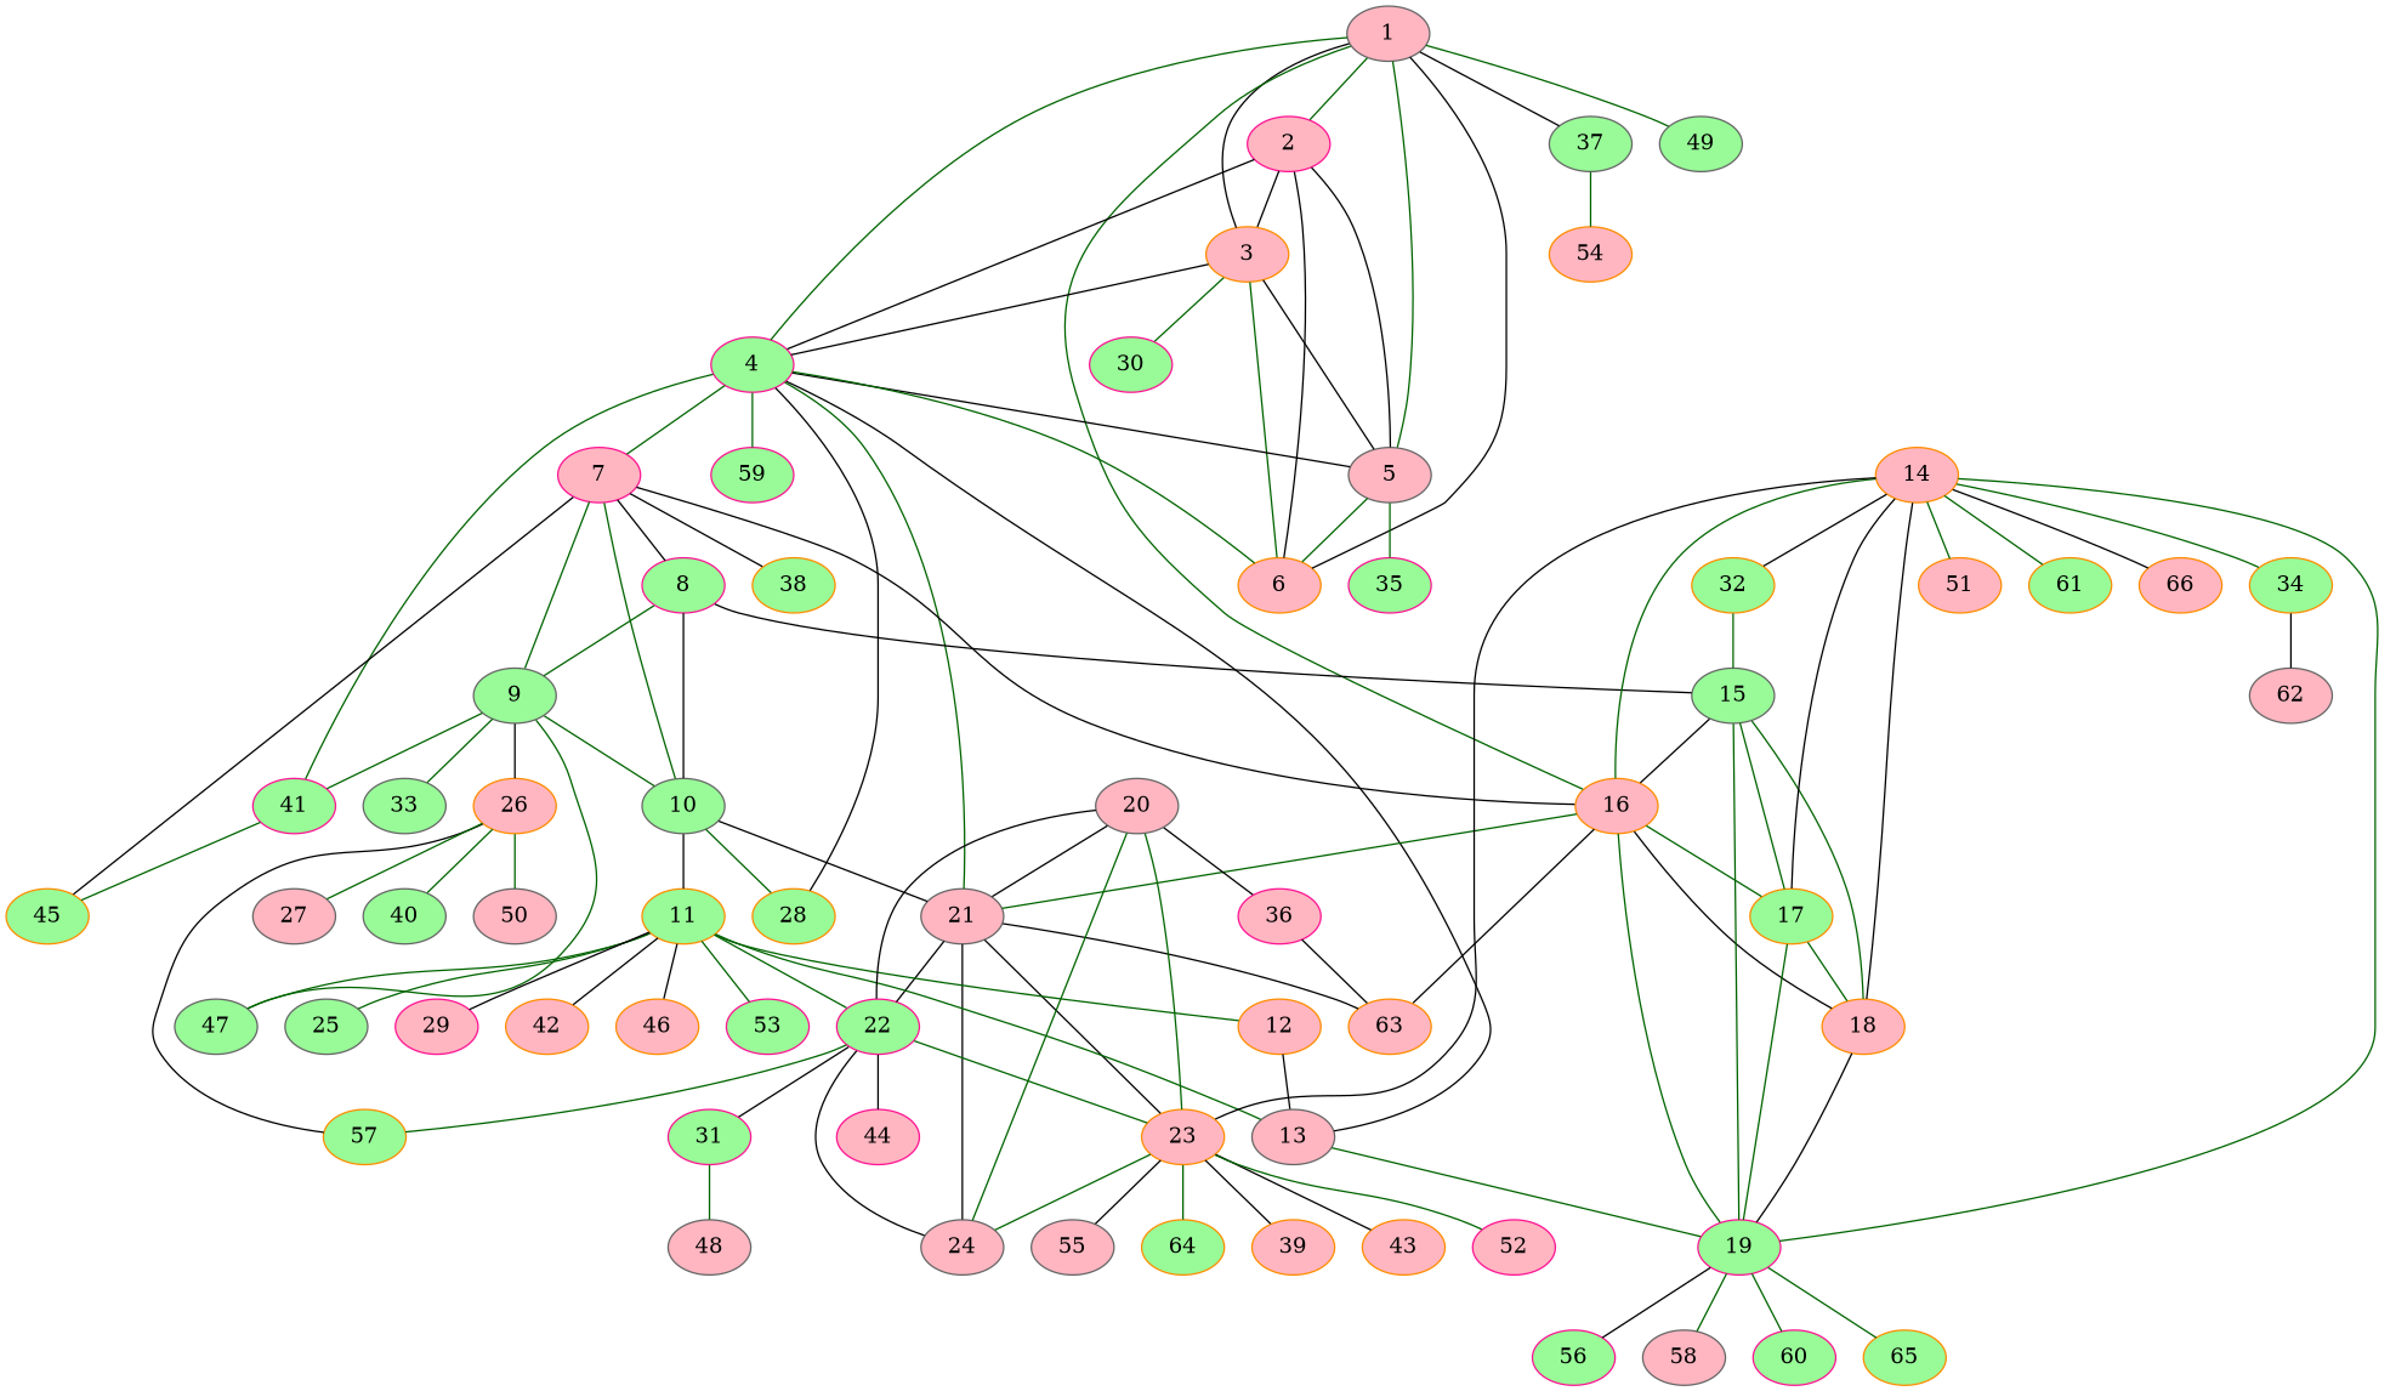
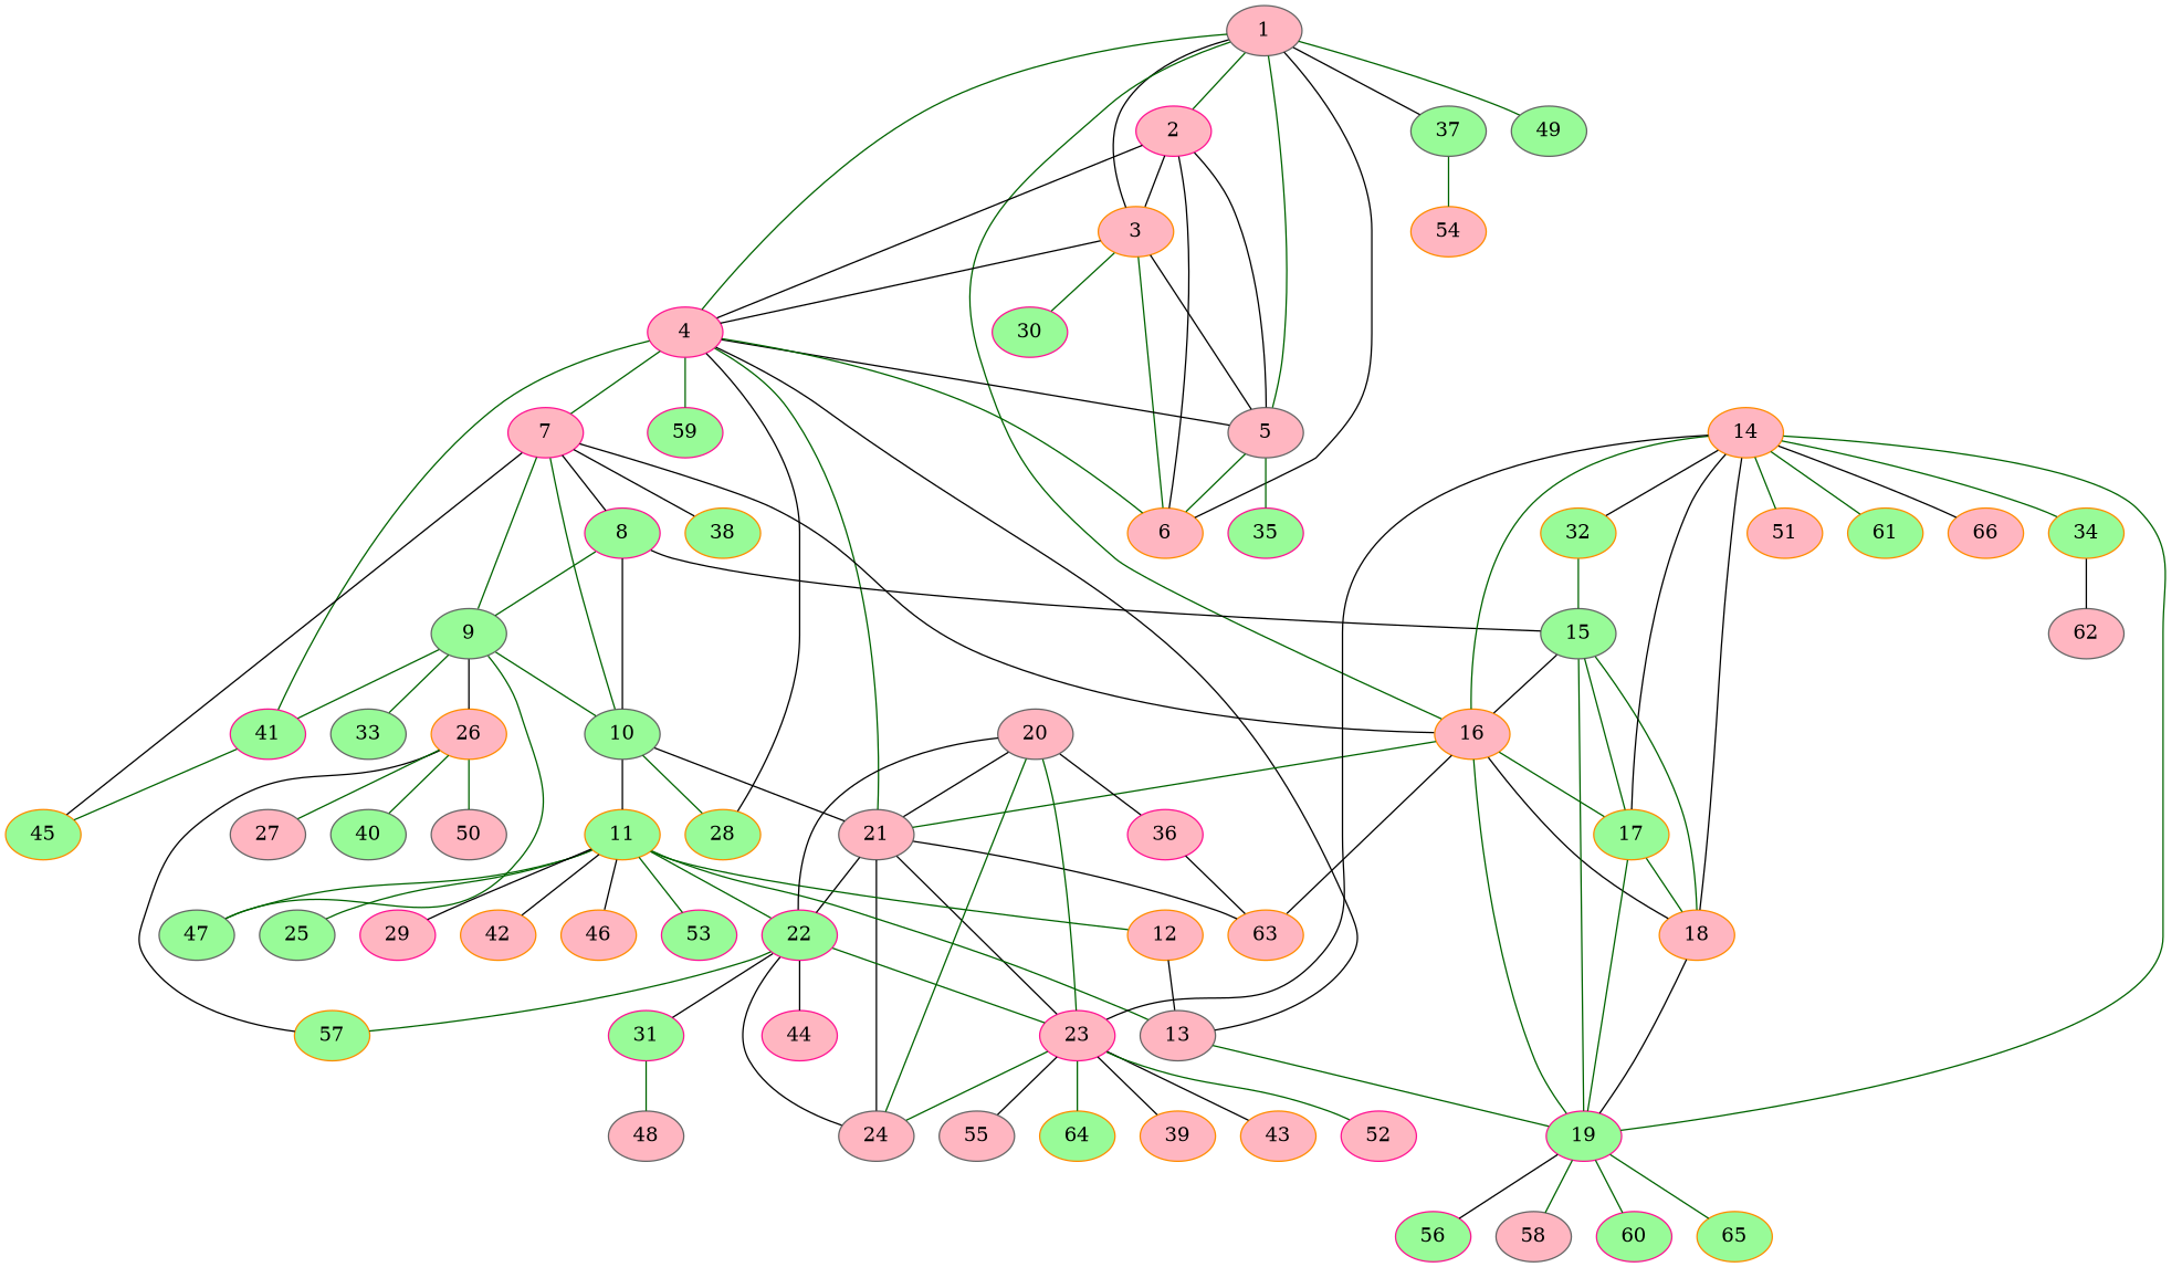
  graph {
    node [color=darkorange fillcolor=lightpink style=filled]
    edge [color=darkgreen weight=1.0]
    1 [color=gray40]
    2 [color=deeppink]
    3
-   4 [color=deeppink fillcolor=palegreen]
+   4 [color=deeppink]
    5 [color=gray40]
    6
    16
    37 [color=gray40 fillcolor=palegreen]
    49 [color=gray40 fillcolor=palegreen]
    30 [color=deeppink fillcolor=palegreen]
    7 [color=deeppink]
    13 [color=gray40]
    21 [color=gray40]
    28 [fillcolor=palegreen]
    41 [color=deeppink fillcolor=palegreen]
    59 [color=deeppink fillcolor=palegreen]
    35 [color=deeppink fillcolor=palegreen]
    19 [color=deeppink fillcolor=palegreen]
    17 [fillcolor=palegreen]
    18
    63
    54
    8 [color=deeppink fillcolor=palegreen]
    9 [color=gray40 fillcolor=palegreen]
    10 [color=gray40 fillcolor=palegreen]
    38 [fillcolor=palegreen]
    45 [fillcolor=palegreen]
    22 [color=deeppink fillcolor=palegreen]
-   23
+   23 [color=deeppink]
    24 [color=gray40]
    15 [color=gray40 fillcolor=palegreen]
    26
    33 [color=gray40 fillcolor=palegreen]
    47 [color=gray40 fillcolor=palegreen]
    11 [fillcolor=palegreen]
    57 [fillcolor=palegreen]
    27 [color=gray40]
    40 [color=gray40 fillcolor=palegreen]
    50 [color=gray40]
    12
    25 [color=gray40 fillcolor=palegreen]
    29 [color=deeppink]
    42
    46
    53 [color=deeppink fillcolor=palegreen]
    31 [color=deeppink fillcolor=palegreen]
    44 [color=deeppink]
    56 [color=deeppink fillcolor=palegreen]
    58 [color=gray40]
    60 [color=deeppink fillcolor=palegreen]
    65 [fillcolor=palegreen]
    14
    32 [fillcolor=palegreen]
    34 [fillcolor=palegreen]
    51
    61 [fillcolor=palegreen]
    66
    39
    43
    52 [color=deeppink]
    55 [color=gray40]
    64 [fillcolor=palegreen]
    62 [color=gray40]
    20 [color=gray40]
    36 [color=deeppink]
    48 [color=gray40]
    1 -- 2
    1 -- 3 [color=black]
    1 -- 4
    1 -- 5
    1 -- 6 [color=black]
    1 -- 16
    1 -- 37 [color=black]
    1 -- 49
    2 -- 3 [color=black weight=4.0]
    2 -- 4 [color=black]
    2 -- 5 [color=black]
    2 -- 6 [color=black]
    3 -- 4 [color=black]
    3 -- 5 [color=black]
    3 -- 6
    3 -- 30
    4 -- 5 [color=black]
    4 -- 6
    4 -- 7
    4 -- 13 [color=black]
    4 -- 21
    4 -- 28 [color=black]
    4 -- 41 [weight=7.0]
    4 -- 59
    5 -- 6
    5 -- 35 [weight=3.0]
    16 -- 21
    16 -- 19
    16 -- 17
    16 -- 18 [color=black]
    16 -- 63 [color=black weight=2.0]
    37 -- 54
    7 -- 16 [color=black]
    7 -- 8 [color=black weight=3.0]
    7 -- 9 [weight=3.0]
    7 -- 10 [weight=3.0]
    7 -- 38 [color=black]
    7 -- 45 [color=black]
    13 -- 19
    21 -- 63 [color=black]
    21 -- 22 [color=black weight=2.0]
    21 -- 23 [color=black weight=2.0]
    21 -- 24 [color=black weight=6.0]
    41 -- 45
    19 -- 56 [color=black]
    19 -- 58
    19 -- 60
    19 -- 65
    17 -- 19
    17 -- 18
    18 -- 19 [color=black]
    8 -- 9
    8 -- 10 [color=black]
    8 -- 15 [color=black]
    9 -- 41
    9 -- 10
    9 -- 26 [color=black]
    9 -- 33
    9 -- 47
    10 -- 21 [color=black]
    10 -- 28 [weight=2.0]
    10 -- 11 [color=black]
    22 -- 23
    22 -- 24 [color=black]
    22 -- 57
    22 -- 31 [color=black]
    22 -- 44 [color=black]
    23 -- 24
    23 -- 39 [color=black]
    23 -- 43 [color=black]
    23 -- 52
    23 -- 55 [color=black]
    23 -- 64
    15 -- 16 [color=black]
    15 -- 19
    15 -- 17
    15 -- 18 [weight=2.0]
    26 -- 57 [color=black]
    26 -- 27
    26 -- 40
    26 -- 50
    11 -- 13 [weight=4.0]
    11 -- 22
    11 -- 47 [weight=2.0]
    11 -- 12 [weight=4.0]
    11 -- 25 [weight=4.0]
    11 -- 29 [color=black]
    11 -- 42 [color=black weight=2.0]
    11 -- 46 [color=black]
    11 -- 53
    12 -- 13 [color=black]
    31 -- 48
    14 -- 16
    14 -- 19
    14 -- 17 [color=black]
    14 -- 18 [color=black]
    14 -- 23 [color=black]
    14 -- 32 [color=black]
    14 -- 34
    14 -- 51
    14 -- 61
    14 -- 66 [color=black]
    32 -- 15
    34 -- 62 [color=black]
    20 -- 21 [color=black weight=2.0]
    20 -- 22 [color=black]
    20 -- 23
    20 -- 24
    20 -- 36 [color=black weight=2.0]
    36 -- 63 [color=black]
  }
